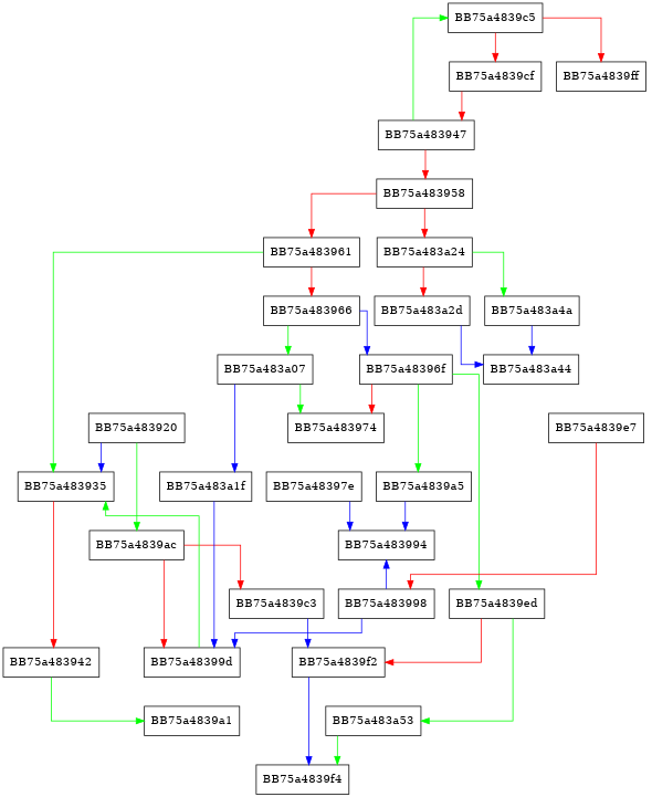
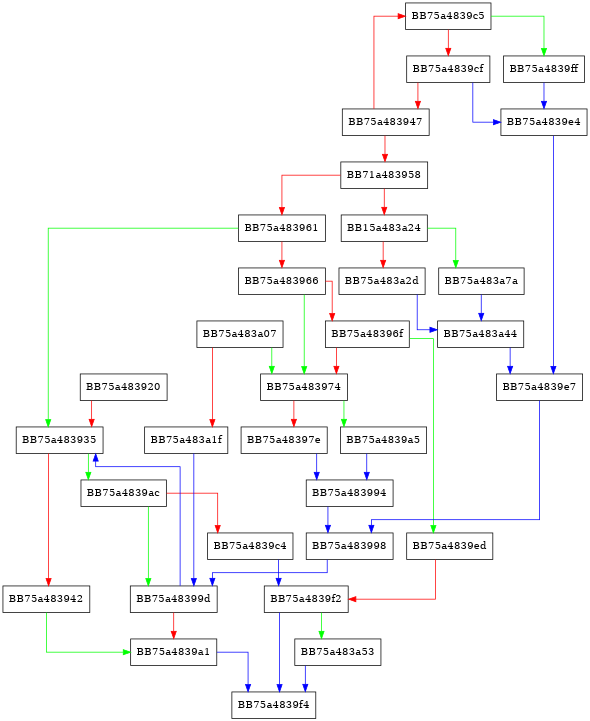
  digraph {
    splines=ortho
    node [shape=box]
    edge [color=blue]
    BB75a483920
    BB75a483935
    BB75a4839ac
    BB75a483942
    BB75a48399d
-   BB75a4839c3
+   BB75a4839c3 [label=BB75a4839c4]
    BB75a4839a1
    BB75a4839f2
    BB75a4839f4
    BB75a483947
    BB75a4839c5
-   BB75a483958
+   BB75a483958 [label=BB71a483958]
    BB75a4839ff
    BB75a4839cf
-   BB75a483a24
+   BB75a483a24 [label=BB15a483a24]
    BB75a483961
-   BB75a483a4a
+   BB75a4839e4
+   BB75a483a4a [label=BB75a483a7a]
    BB75a483a2d
    BB75a483966
    BB75a483a44
    BB75a483a07
    BB75a48396f
    BB75a483974
    BB75a483a1f
    BB75a4839ed
    BB75a4839a5
    BB75a48397e
    BB75a483a53
    BB75a483994
    BB75a483998
    BB75a4839e7
-   BB75a483920 -> BB75a483935
-   BB75a483920 -> BB75a4839ac [color=green]
+   BB75a483920 -> BB75a483935 [color=red]
+   BB75a483935 -> BB75a4839ac [color=green]
    BB75a483935 -> BB75a483942 [color=red]
-   BB75a4839ac -> BB75a48399d [color=red]
+   BB75a4839ac -> BB75a48399d [color=green]
    BB75a4839ac -> BB75a4839c3 [color=red]
    BB75a483942 -> BB75a4839a1 [color=green]
-   BB75a48399d -> BB75a483935 [color=green]
+   BB75a48399d -> BB75a483935
+   BB75a48399d -> BB75a4839a1 [color=red]
    BB75a4839c3 -> BB75a4839f2
+   BB75a4839a1 -> BB75a4839f4
    BB75a4839f2 -> BB75a4839f4
-   BB75a483947 -> BB75a4839c5 [color=green]
+   BB75a483947 -> BB75a4839c5 [color=red]
    BB75a483947 -> BB75a483958 [color=red]
-   BB75a4839c5 -> BB75a4839ff [color=red]
+   BB75a4839c5 -> BB75a4839ff [color=green]
    BB75a4839c5 -> BB75a4839cf [color=red]
    BB75a483958 -> BB75a483a24 [color=red]
    BB75a483958 -> BB75a483961 [color=red]
+   BB75a4839ff -> BB75a4839e4
    BB75a4839cf -> BB75a483947 [color=red]
+   BB75a4839cf -> BB75a4839e4
    BB75a483a24 -> BB75a483a4a [color=green]
    BB75a483a24 -> BB75a483a2d [color=red]
    BB75a483961 -> BB75a483935 [color=green]
    BB75a483961 -> BB75a483966 [color=red]
+   BB75a4839e4 -> BB75a4839e7
    BB75a483a4a -> BB75a483a44
    BB75a483a2d -> BB75a483a44
-   BB75a483966 -> BB75a483a07 [color=green]
-   BB75a483966 -> BB75a48396f
+   BB75a483966 -> BB75a483974 [color=green]
+   BB75a483966 -> BB75a48396f [color=red]
+   BB75a483a44 -> BB75a4839e7
    BB75a483a07 -> BB75a483974 [color=green]
-   BB75a483a07 -> BB75a483a1f
+   BB75a483a07 -> BB75a483a1f [color=red]
    BB75a48396f -> BB75a483974 [color=red]
    BB75a48396f -> BB75a4839ed [color=green]
-   BB75a48396f -> BB75a4839a5 [color=green]
+   BB75a483974 -> BB75a4839a5 [color=green]
+   BB75a483974 -> BB75a48397e [color=red]
    BB75a483a1f -> BB75a48399d
    BB75a4839ed -> BB75a4839f2 [color=red]
-   BB75a4839ed -> BB75a483a53 [color=green]
+   BB75a4839f2 -> BB75a483a53 [color=green]
    BB75a4839a5 -> BB75a483994
    BB75a48397e -> BB75a483994
-   BB75a483a53 -> BB75a4839f4 [color=green]
-   BB75a483998 -> BB75a483994
+   BB75a483a53 -> BB75a4839f4
+   BB75a483994 -> BB75a483998
    BB75a483998 -> BB75a48399d
-   BB75a4839e7 -> BB75a483998 [color=red]
+   BB75a4839e7 -> BB75a483998
  }
